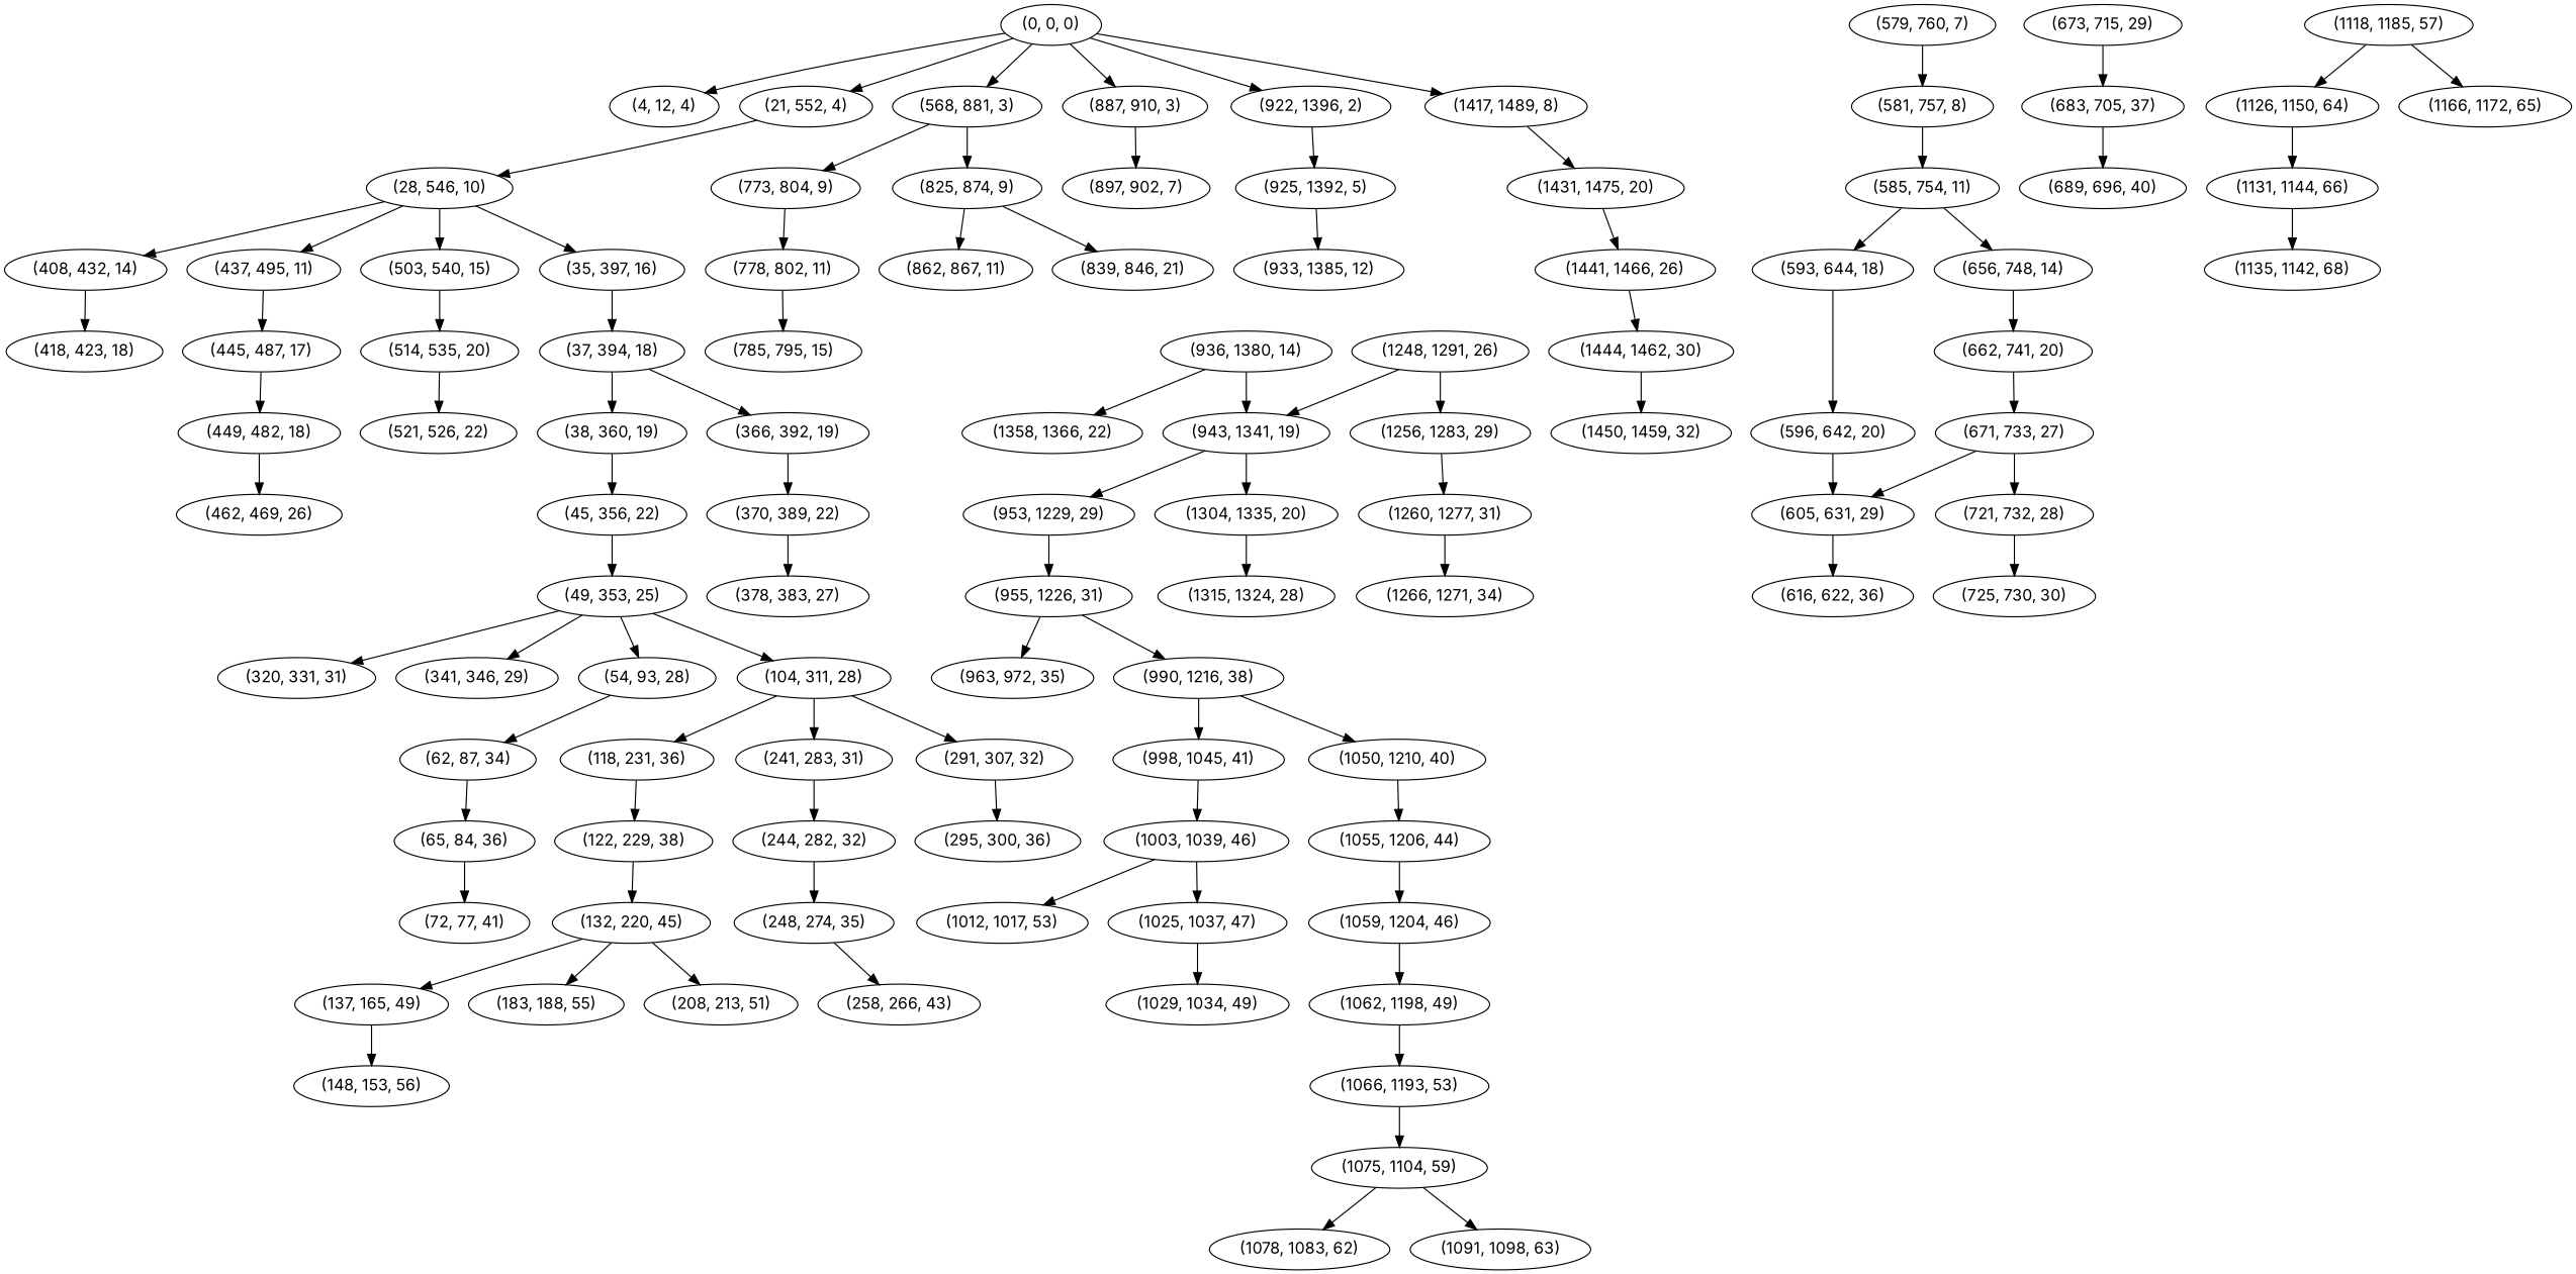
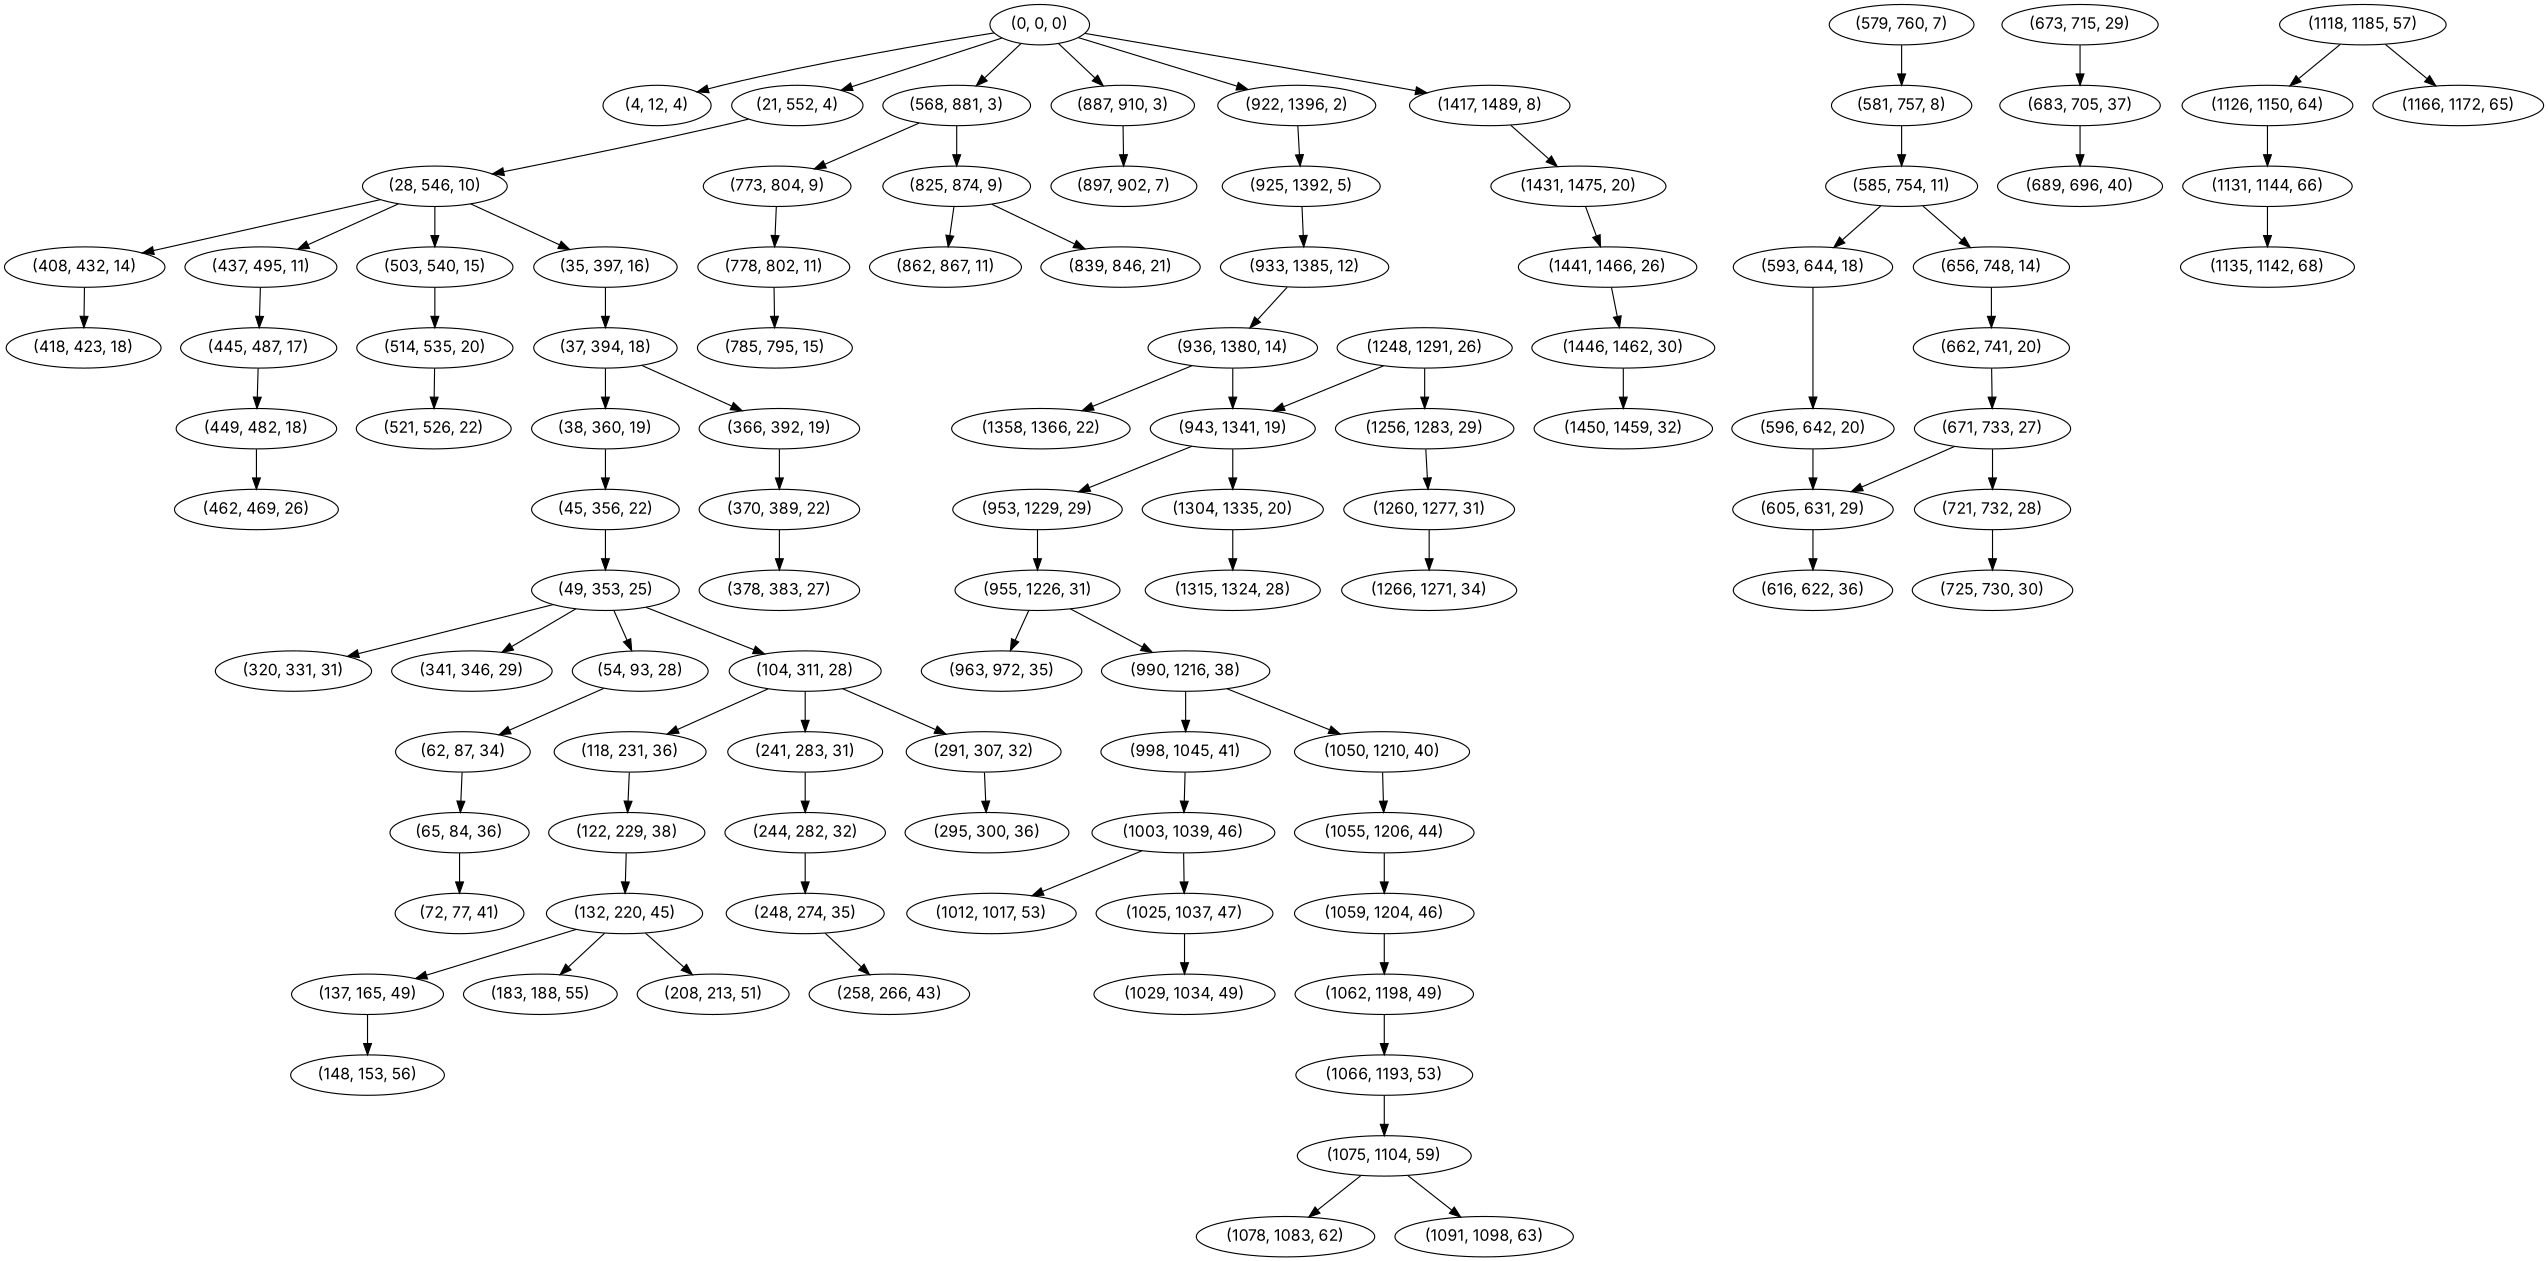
  digraph {
    fontname=Inter
    node [fontname=Inter]
    edge [fontname=Inter]
    "(0, 0, 0)"
    "(4, 12, 4)"
    "(21, 552, 4)"
    "(568, 881, 3)"
    "(887, 910, 3)"
    "(922, 1396, 2)"
    "(1417, 1489, 8)"
    "(28, 546, 10)"
    "(773, 804, 9)"
    "(825, 874, 9)"
    "(897, 902, 7)"
    "(925, 1392, 5)"
    "(1431, 1475, 20)"
    "(35, 397, 16)"
    "(408, 432, 14)"
    "(437, 495, 11)"
    "(503, 540, 15)"
    "(37, 394, 18)"
    "(418, 423, 18)"
    "(445, 487, 17)"
    "(514, 535, 20)"
    "(38, 360, 19)"
    "(366, 392, 19)"
    "(45, 356, 22)"
    "(370, 389, 22)"
    "(49, 353, 25)"
    "(54, 93, 28)"
    "(104, 311, 28)"
    "(320, 331, 31)"
    "(341, 346, 29)"
    "(62, 87, 34)"
    "(118, 231, 36)"
    "(241, 283, 31)"
    "(291, 307, 32)"
    "(65, 84, 36)"
    "(72, 77, 41)"
    "(122, 229, 38)"
    "(244, 282, 32)"
    "(295, 300, 36)"
    "(132, 220, 45)"
    "(137, 165, 49)"
    "(183, 188, 55)"
    "(208, 213, 51)"
    "(148, 153, 56)"
    "(248, 274, 35)"
    "(258, 266, 43)"
    "(378, 383, 27)"
    "(449, 482, 18)"
    "(462, 469, 26)"
    "(521, 526, 22)"
    "(579, 760, 7)"
    "(581, 757, 8)"
    "(778, 802, 11)"
    "(839, 846, 21)"
    "(862, 867, 11)"
    "(585, 754, 11)"
    "(593, 644, 18)"
    "(656, 748, 14)"
    "(596, 642, 20)"
    "(662, 741, 20)"
    "(605, 631, 29)"
    "(616, 622, 36)"
    "(671, 733, 27)"
    "(721, 732, 28)"
    "(673, 715, 29)"
    "(683, 705, 37)"
    "(725, 730, 30)"
    "(689, 696, 40)"
    "(785, 795, 15)"
    "(933, 1385, 12)"
    "(936, 1380, 14)"
    "(943, 1341, 19)"
    "(1358, 1366, 22)"
    "(953, 1229, 29)"
    "(1304, 1335, 20)"
    "(955, 1226, 31)"
    "(1248, 1291, 26)"
    "(1256, 1283, 29)"
    "(1315, 1324, 28)"
    "(963, 972, 35)"
    "(990, 1216, 38)"
    "(998, 1045, 41)"
    "(1050, 1210, 40)"
    "(1003, 1039, 46)"
    "(1055, 1206, 44)"
    "(1012, 1017, 53)"
    "(1025, 1037, 47)"
    "(1029, 1034, 49)"
    "(1059, 1204, 46)"
    "(1062, 1198, 49)"
    "(1066, 1193, 53)"
    "(1075, 1104, 59)"
    "(1078, 1083, 62)"
    "(1091, 1098, 63)"
    "(1118, 1185, 57)"
    "(1126, 1150, 64)"
    "(1166, 1172, 65)"
    "(1131, 1144, 66)"
    "(1135, 1142, 68)"
    "(1260, 1277, 31)"
    "(1266, 1271, 34)"
    "(1441, 1466, 26)"
-   "(1446, 1462, 30)" [label="(1444, 1462, 30)"]
+   "(1446, 1462, 30)"
    "(1450, 1459, 32)"
    "(0, 0, 0)" -> "(4, 12, 4)"
    "(0, 0, 0)" -> "(21, 552, 4)"
    "(0, 0, 0)" -> "(568, 881, 3)"
    "(0, 0, 0)" -> "(887, 910, 3)"
    "(0, 0, 0)" -> "(922, 1396, 2)"
    "(0, 0, 0)" -> "(1417, 1489, 8)"
    "(21, 552, 4)" -> "(28, 546, 10)"
    "(568, 881, 3)" -> "(773, 804, 9)"
    "(568, 881, 3)" -> "(825, 874, 9)"
    "(887, 910, 3)" -> "(897, 902, 7)"
    "(922, 1396, 2)" -> "(925, 1392, 5)"
    "(1417, 1489, 8)" -> "(1431, 1475, 20)"
    "(28, 546, 10)" -> "(35, 397, 16)"
    "(28, 546, 10)" -> "(408, 432, 14)"
    "(28, 546, 10)" -> "(437, 495, 11)"
    "(28, 546, 10)" -> "(503, 540, 15)"
    "(773, 804, 9)" -> "(778, 802, 11)"
    "(825, 874, 9)" -> "(839, 846, 21)"
    "(825, 874, 9)" -> "(862, 867, 11)"
    "(925, 1392, 5)" -> "(933, 1385, 12)"
    "(1431, 1475, 20)" -> "(1441, 1466, 26)"
    "(35, 397, 16)" -> "(37, 394, 18)"
    "(408, 432, 14)" -> "(418, 423, 18)"
    "(437, 495, 11)" -> "(445, 487, 17)"
    "(503, 540, 15)" -> "(514, 535, 20)"
    "(37, 394, 18)" -> "(38, 360, 19)"
    "(37, 394, 18)" -> "(366, 392, 19)"
    "(445, 487, 17)" -> "(449, 482, 18)"
    "(514, 535, 20)" -> "(521, 526, 22)"
    "(38, 360, 19)" -> "(45, 356, 22)"
    "(366, 392, 19)" -> "(370, 389, 22)"
    "(45, 356, 22)" -> "(49, 353, 25)"
    "(370, 389, 22)" -> "(378, 383, 27)"
    "(49, 353, 25)" -> "(54, 93, 28)"
    "(49, 353, 25)" -> "(104, 311, 28)"
    "(49, 353, 25)" -> "(320, 331, 31)"
    "(49, 353, 25)" -> "(341, 346, 29)"
    "(54, 93, 28)" -> "(62, 87, 34)"
    "(104, 311, 28)" -> "(118, 231, 36)"
    "(104, 311, 28)" -> "(241, 283, 31)"
    "(104, 311, 28)" -> "(291, 307, 32)"
    "(62, 87, 34)" -> "(65, 84, 36)"
    "(118, 231, 36)" -> "(122, 229, 38)"
    "(241, 283, 31)" -> "(244, 282, 32)"
    "(291, 307, 32)" -> "(295, 300, 36)"
    "(65, 84, 36)" -> "(72, 77, 41)"
    "(122, 229, 38)" -> "(132, 220, 45)"
    "(244, 282, 32)" -> "(248, 274, 35)"
    "(132, 220, 45)" -> "(137, 165, 49)"
    "(132, 220, 45)" -> "(183, 188, 55)"
    "(132, 220, 45)" -> "(208, 213, 51)"
    "(137, 165, 49)" -> "(148, 153, 56)"
    "(248, 274, 35)" -> "(258, 266, 43)"
    "(449, 482, 18)" -> "(462, 469, 26)"
    "(579, 760, 7)" -> "(581, 757, 8)"
    "(581, 757, 8)" -> "(585, 754, 11)"
    "(778, 802, 11)" -> "(785, 795, 15)"
    "(585, 754, 11)" -> "(593, 644, 18)"
    "(585, 754, 11)" -> "(656, 748, 14)"
    "(593, 644, 18)" -> "(596, 642, 20)"
    "(656, 748, 14)" -> "(662, 741, 20)"
    "(596, 642, 20)" -> "(605, 631, 29)"
    "(662, 741, 20)" -> "(671, 733, 27)"
    "(605, 631, 29)" -> "(616, 622, 36)"
    "(671, 733, 27)" -> "(605, 631, 29)"
    "(671, 733, 27)" -> "(721, 732, 28)"
    "(721, 732, 28)" -> "(725, 730, 30)"
    "(673, 715, 29)" -> "(683, 705, 37)"
    "(683, 705, 37)" -> "(689, 696, 40)"
+   "(933, 1385, 12)" -> "(936, 1380, 14)"
    "(936, 1380, 14)" -> "(943, 1341, 19)"
    "(936, 1380, 14)" -> "(1358, 1366, 22)"
    "(943, 1341, 19)" -> "(953, 1229, 29)"
    "(943, 1341, 19)" -> "(1304, 1335, 20)"
    "(953, 1229, 29)" -> "(955, 1226, 31)"
    "(1304, 1335, 20)" -> "(1315, 1324, 28)"
    "(955, 1226, 31)" -> "(963, 972, 35)"
    "(955, 1226, 31)" -> "(990, 1216, 38)"
    "(1248, 1291, 26)" -> "(943, 1341, 19)"
    "(1248, 1291, 26)" -> "(1256, 1283, 29)"
    "(1256, 1283, 29)" -> "(1260, 1277, 31)"
    "(990, 1216, 38)" -> "(998, 1045, 41)"
    "(990, 1216, 38)" -> "(1050, 1210, 40)"
    "(998, 1045, 41)" -> "(1003, 1039, 46)"
    "(1050, 1210, 40)" -> "(1055, 1206, 44)"
    "(1003, 1039, 46)" -> "(1012, 1017, 53)"
    "(1003, 1039, 46)" -> "(1025, 1037, 47)"
    "(1055, 1206, 44)" -> "(1059, 1204, 46)"
    "(1025, 1037, 47)" -> "(1029, 1034, 49)"
    "(1059, 1204, 46)" -> "(1062, 1198, 49)"
    "(1062, 1198, 49)" -> "(1066, 1193, 53)"
    "(1066, 1193, 53)" -> "(1075, 1104, 59)"
    "(1075, 1104, 59)" -> "(1078, 1083, 62)"
    "(1075, 1104, 59)" -> "(1091, 1098, 63)"
    "(1118, 1185, 57)" -> "(1126, 1150, 64)"
    "(1118, 1185, 57)" -> "(1166, 1172, 65)"
    "(1126, 1150, 64)" -> "(1131, 1144, 66)"
    "(1131, 1144, 66)" -> "(1135, 1142, 68)"
    "(1260, 1277, 31)" -> "(1266, 1271, 34)"
    "(1441, 1466, 26)" -> "(1446, 1462, 30)"
    "(1446, 1462, 30)" -> "(1450, 1459, 32)"
  }
